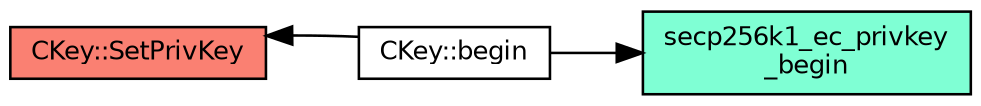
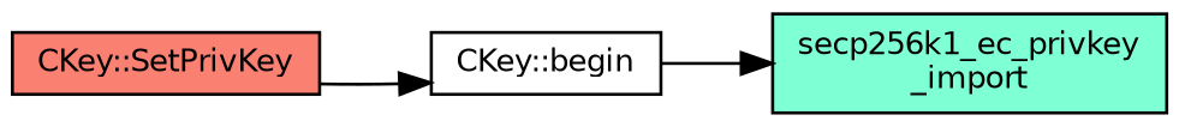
  digraph {
    rankdir=LR
    node [color=black fontname=Helvetica fontsize=10 shape=record style=filled]
    edge [color=black fontname=Helvetica fontsize=10 labelfontname=Helvetica labelfontsize=10 style=solid]
    n1 [fillcolor=salmon fontcolor=black height=0.2 label="CKey::SetPrivKey" width=0.4]
    n2 [fillcolor=white height=0.2 label="CKey::begin" width=0.4]
-   n3 [fillcolor=aquamarine height=0.2 label="secp256k1_ec_privkey\l_begin" width=0.4]
-   n2 -> n1
+   n3 [fillcolor=aquamarine height=0.2 label="secp256k1_ec_privkey\l_import" width=0.4]
+   n1 -> n2
    n2 -> n3
  }
